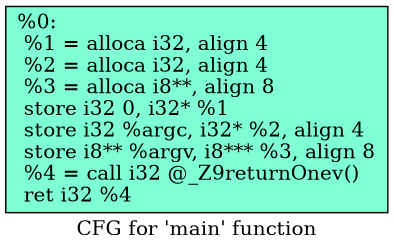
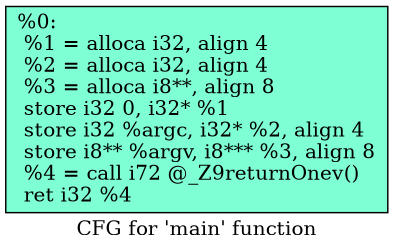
  digraph {
    label="CFG for 'main' function"
    rankdir=LR
-   n1 [label="{%0:\l  %1 = alloca i32, align 4\l  %2 = alloca i32, align 4\l  %3 = alloca i8**, align 8\l  store i32 0, i32* %1\l  store i32 %argc, i32* %2, align 4\l  store i8** %argv, i8*** %3, align 8\l  %4 = call i32 @_Z9returnOnev()\l  ret i32 %4\l}" shape=record style=filled fillcolor=aquamarine]
+   n1 [label="{%0:\l  %1 = alloca i32, align 4\l  %2 = alloca i32, align 4\l  %3 = alloca i8**, align 8\l  store i32 0, i32* %1\l  store i32 %argc, i32* %2, align 4\l  store i8** %argv, i8*** %3, align 8\l  %4 = call i72 @_Z9returnOnev()\l  ret i32 %4\l}" shape=record style=filled fillcolor=aquamarine]
  }
